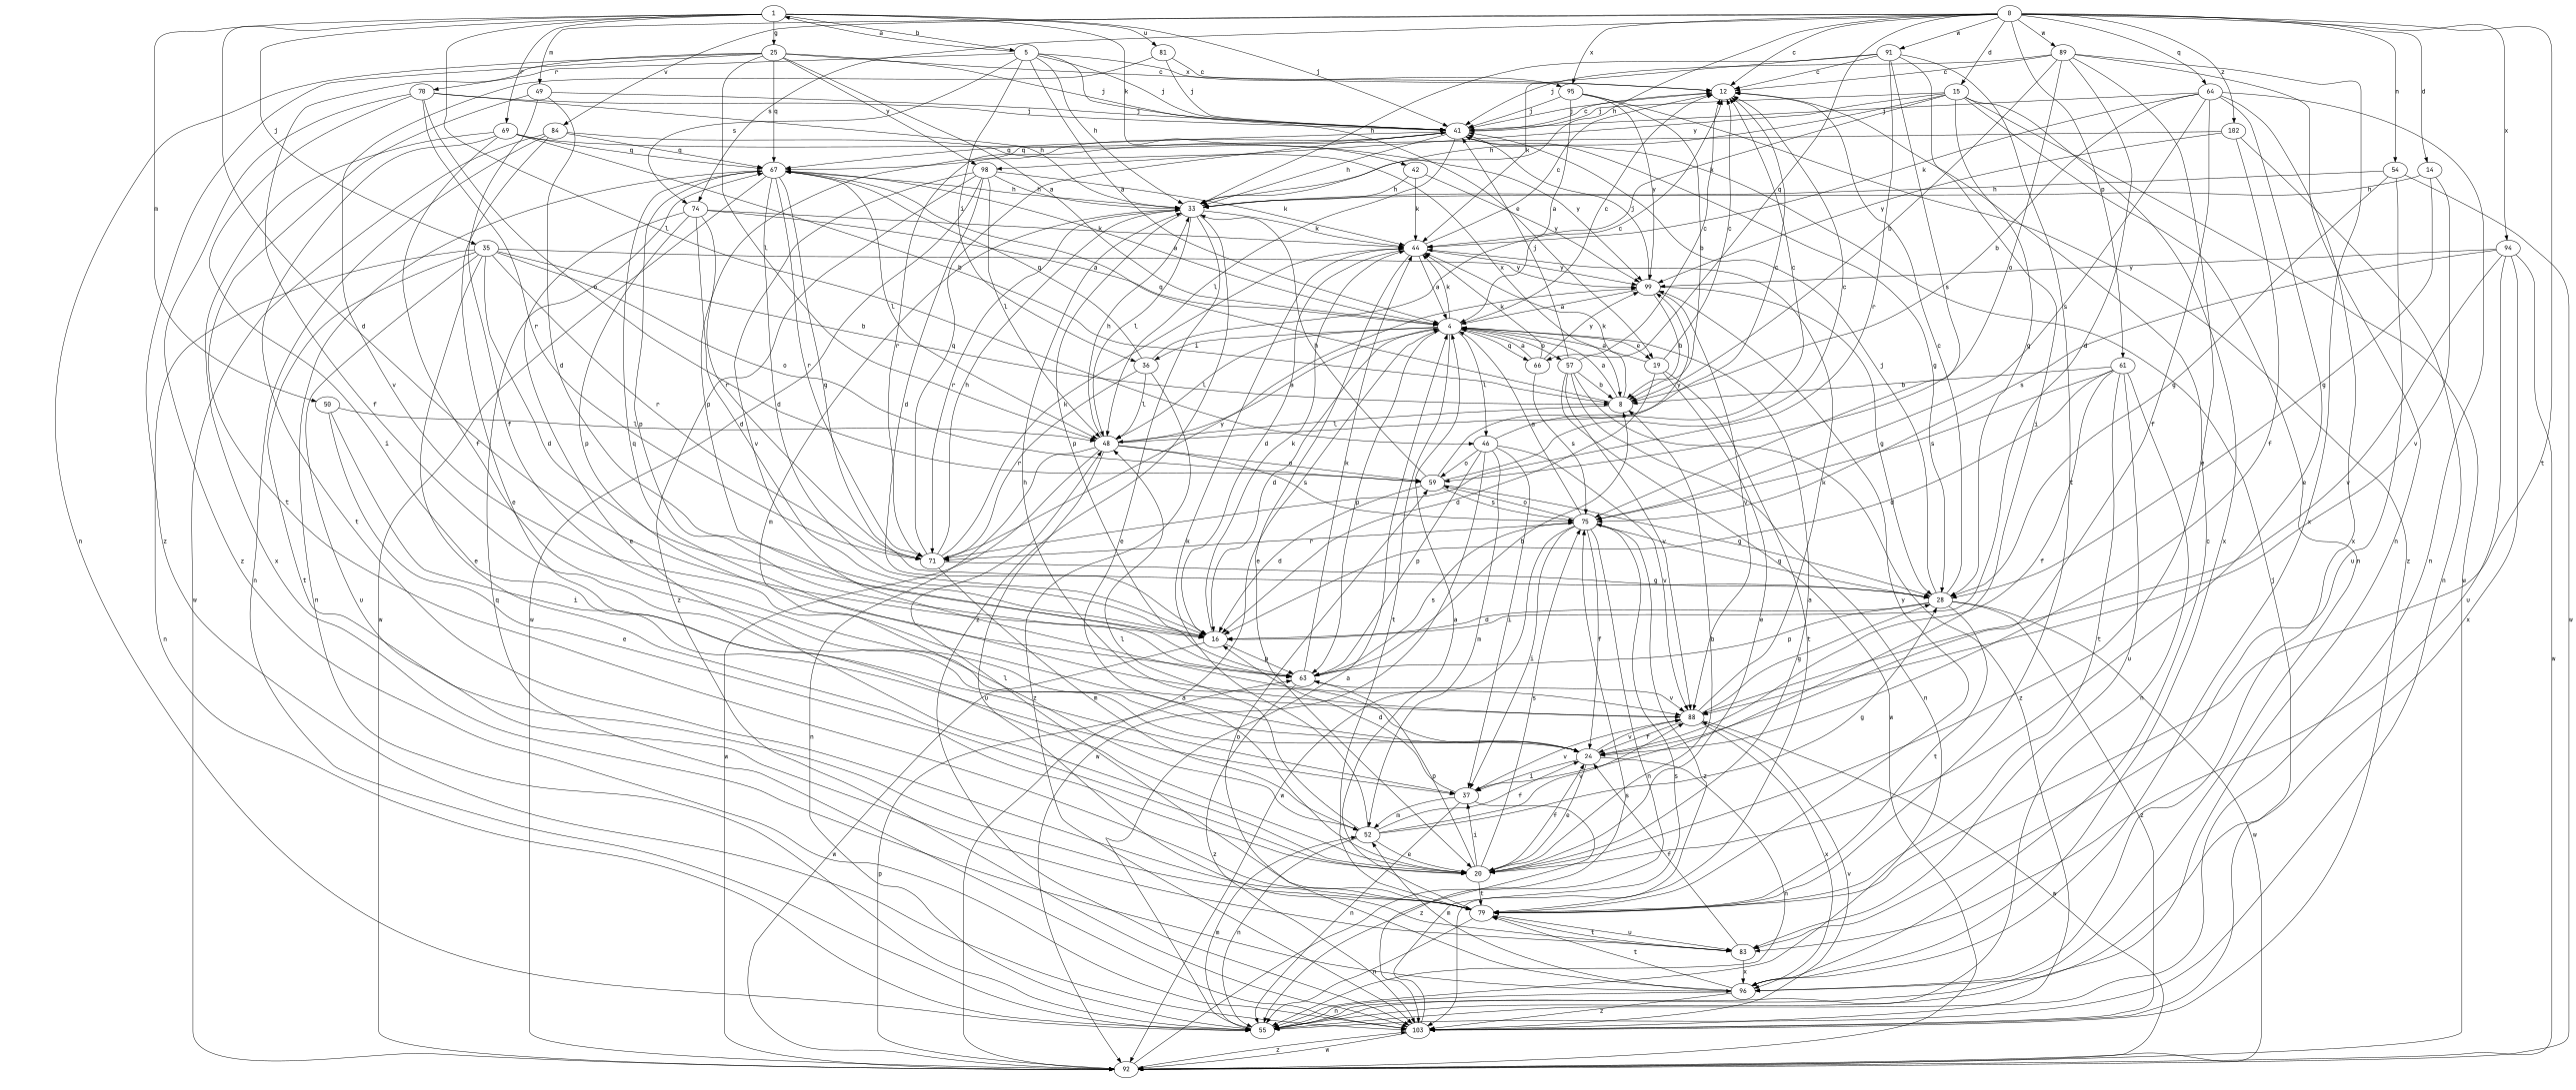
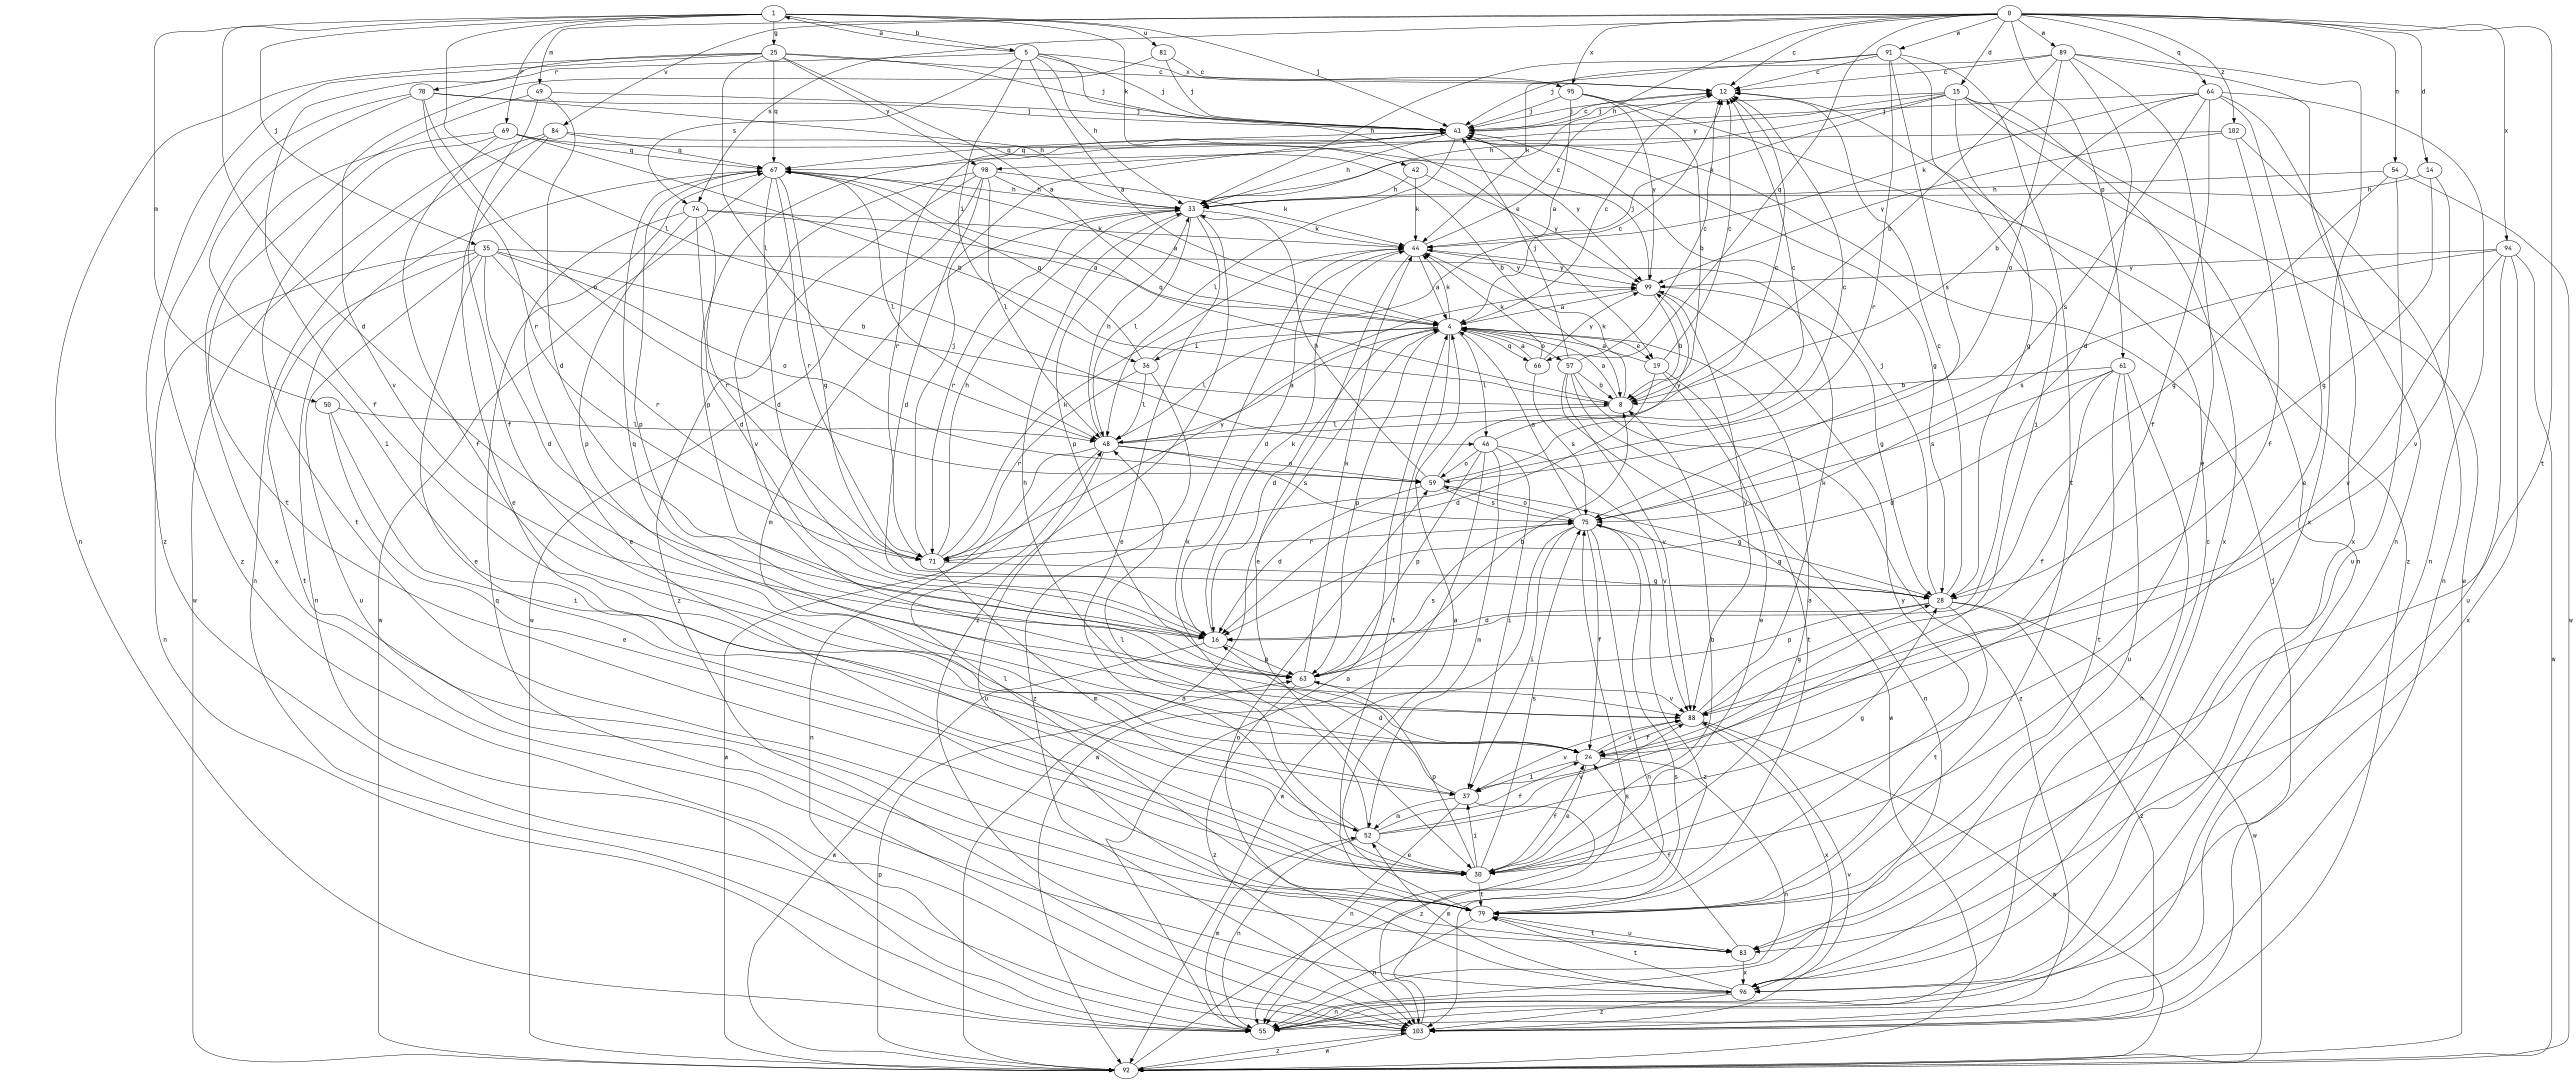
  strict digraph {
    fontname="JetBrains Mono"
    node [fontname="JetBrains Mono"]
    edge [fontname="JetBrains Mono"]
    0
    12
    14
    15
    33
    49
    54
    61
    64
    66
    74
    79
    84
    89
    91
    94
    95
    102
    41
    28
    88
    44
    55
    92
    96
    98
    48
    63
-   20
+   20 [label=30]
    103
    52
    71
    16
    24
    83
    8
    75
    4
    99
    67
    59
    37
    1
    5
    25
    n46 [label=35]
    42
    46
    50
    69
    81
    19
    36
    70
    57
    0 -> 12 [label=c]
    0 -> 14 [label=d]
    0 -> 15 [label=d]
    0 -> 33 [label=h]
    0 -> 49 [label=m]
    0 -> 54 [label=n]
    0 -> 61 [label=p]
    0 -> 64 [label=q]
    0 -> 66 [label=q]
    0 -> 74 [label=s]
    0 -> 79 [label=t]
    0 -> 84 [label=v]
    0 -> 89 [label=w]
    0 -> 91 [label=w]
    0 -> 94 [label=x]
    0 -> 95 [label=x]
    0 -> 102 [label=z]
    12 -> 41 [label=j]
    14 -> 33 [label=h]
    14 -> 28 [label=g]
    14 -> 88 [label=v]
    15 -> 33 [label=h]
    15 -> 41 [label=j]
    15 -> 28 [label=g]
    15 -> 44 [label=k]
    15 -> 55 [label=n]
    15 -> 92 [label=w]
    15 -> 96 [label=x]
    15 -> 98 [label=y]
    33 -> 44 [label=k]
    33 -> 48 [label=l]
    33 -> 63 [label=p]
    33 -> 20 [label=e]
    33 -> 103 [label=z]
    33 -> 52 [label=m]
    33 -> 71 [label=r]
    49 -> 79 [label=t]
    49 -> 41 [label=j]
    49 -> 16 [label=d]
    49 -> 24 [label=f]
    54 -> 33 [label=h]
    54 -> 28 [label=g]
    54 -> 92 [label=w]
    54 -> 83 [label=u]
    61 -> 79 [label=t]
    61 -> 55 [label=n]
    61 -> 16 [label=d]
    61 -> 24 [label=f]
    61 -> 83 [label=u]
    61 -> 8 [label=b]
    61 -> 75 [label=s]
    64 -> 41 [label=j]
    64 -> 44 [label=k]
    64 -> 55 [label=n]
    64 -> 96 [label=x]
    64 -> 20 [label=e]
    64 -> 24 [label=f]
    64 -> 8 [label=b]
    64 -> 75 [label=s]
    66 -> 44 [label=k]
    66 -> 75 [label=s]
    66 -> 4 [label=a]
    66 -> 99 [label=y]
    74 -> 44 [label=k]
    74 -> 63 [label=p]
    74 -> 20 [label=e]
    74 -> 71 [label=r]
    74 -> 16 [label=d]
    74 -> 4 [label=a]
    79 -> 55 [label=n]
    79 -> 48 [label=l]
    79 -> 83 [label=u]
    79 -> 4 [label=a]
    79 -> 99 [label=y]
    84 -> 55 [label=n]
    84 -> 92 [label=w]
    84 -> 20 [label=e]
-   84 -> 8 [label=x]
+   84 -> 8 [label=b]
    84 -> 67 [label=q]
    89 -> 12 [label=c]
    89 -> 41 [label=j]
    89 -> 55 [label=n]
    89 -> 96 [label=x]
    89 -> 20 [label=e]
    89 -> 16 [label=d]
    89 -> 8 [label=b]
    89 -> 59 [label=o]
    91 -> 12 [label=c]
    91 -> 33 [label=h]
    91 -> 79 [label=t]
    91 -> 44 [label=k]
    91 -> 71 [label=r]
    91 -> 75 [label=s]
    91 -> 37 [label=i]
    94 -> 88 [label=v]
    94 -> 92 [label=w]
    94 -> 96 [label=x]
    94 -> 83 [label=u]
    94 -> 75 [label=s]
    94 -> 99 [label=y]
    95 -> 41 [label=j]
    95 -> 103 [label=z]
    95 -> 8 [label=b]
    95 -> 4 [label=a]
    95 -> 99 [label=y]
    102 -> 55 [label=n]
    102 -> 24 [label=f]
    102 -> 99 [label=y]
    102 -> 67 [label=q]
    41 -> 12 [label=c]
    41 -> 33 [label=h]
    41 -> 28 [label=g]
    41 -> 48 [label=l]
    41 -> 63 [label=p]
    41 -> 71 [label=r]
    41 -> 67 [label=q]
    28 -> 12 [label=c]
    28 -> 79 [label=t]
    28 -> 41 [label=j]
    28 -> 92 [label=w]
    28 -> 63 [label=p]
    28 -> 103 [label=z]
    28 -> 16 [label=d]
    88 -> 28 [label=g]
    88 -> 44 [label=k]
    88 -> 92 [label=w]
    88 -> 96 [label=x]
    88 -> 24 [label=f]
    88 -> 67 [label=q]
    44 -> 12 [label=c]
    44 -> 20 [label=e]
    44 -> 16 [label=d]
    44 -> 4 [label=a]
    44 -> 99 [label=y]
    55 -> 52 [label=m]
    55 -> 4 [label=a]
    92 -> 63 [label=p]
    92 -> 103 [label=z]
    92 -> 75 [label=s]
    92 -> 4 [label=a]
    96 -> 12 [label=c]
    96 -> 79 [label=t]
    96 -> 55 [label=n]
    96 -> 103 [label=z]
    96 -> 52 [label=m]
    96 -> 59 [label=o]
    98 -> 33 [label=h]
    98 -> 88 [label=v]
    98 -> 44 [label=k]
    98 -> 92 [label=w]
    98 -> 48 [label=l]
    98 -> 103 [label=z]
    98 -> 16 [label=d]
    48 -> 12 [label=c]
    48 -> 33 [label=h]
    48 -> 55 [label=n]
    48 -> 92 [label=w]
    48 -> 83 [label=u]
    48 -> 75 [label=s]
    48 -> 4 [label=a]
    48 -> 59 [label=o]
    63 -> 88 [label=v]
    63 -> 44 [label=k]
    63 -> 103 [label=z]
    63 -> 8 [label=b]
    63 -> 75 [label=s]
    20 -> 79 [label=t]
    20 -> 63 [label=p]
    20 -> 24 [label=f]
    20 -> 8 [label=b]
    20 -> 75 [label=s]
    20 -> 4 [label=a]
    20 -> 37 [label=i]
    103 -> 41 [label=j]
    103 -> 88 [label=v]
    103 -> 92 [label=w]
    103 -> 75 [label=s]
    103 -> 67 [label=q]
    52 -> 28 [label=g]
    52 -> 88 [label=v]
    52 -> 44 [label=k]
    52 -> 55 [label=n]
    52 -> 48 [label=l]
    52 -> 20 [label=e]
    52 -> 24 [label=f]
    71 -> 33 [label=h]
-   71 -> 41 [label=q]
+   71 -> 41 [label=j]
    71 -> 28 [label=g]
    71 -> 44 [label=k]
    71 -> 52 [label=m]
    71 -> 99 [label=y]
    16 -> 44 [label=k]
    16 -> 92 [label=w]
    16 -> 63 [label=p]
    24 -> 33 [label=h]
    24 -> 88 [label=v]
    24 -> 55 [label=n]
    24 -> 20 [label=e]
    24 -> 37 [label=i]
    83 -> 79 [label=t]
    83 -> 96 [label=x]
    83 -> 24 [label=f]
    8 -> 44 [label=k]
    8 -> 48 [label=l]
    8 -> 4 [label=a]
    8 -> 67 [label=q]
    75 -> 28 [label=g]
    75 -> 55 [label=n]
    75 -> 92 [label=w]
    75 -> 103 [label=z]
    75 -> 71 [label=r]
    75 -> 24 [label=f]
    75 -> 4 [label=a]
    75 -> 59 [label=o]
    75 -> 37 [label=i]
    4 -> 12 [label=c]
    4 -> 66 [label=q]
    4 -> 79 [label=t]
    4 -> 44 [label=k]
    4 -> 48 [label=l]
    4 -> 63 [label=p]
    4 -> 16 [label=d]
    4 -> 46 [label=l]
    4 -> 19 [label=e]
    4 -> 36 [label=i]
    4 -> 57 [label=o]
    99 -> 41 [label=j]
    99 -> 28 [label=g]
    99 -> 88 [label=v]
    99 -> 8 [label=b]
    99 -> 4 [label=a]
    67 -> 33 [label=h]
    67 -> 28 [label=g]
    67 -> 55 [label=n]
    67 -> 92 [label=w]
    67 -> 48 [label=l]
    67 -> 63 [label=p]
    67 -> 71 [label=r]
    67 -> 16 [label=d]
    67 -> 4 [label=a]
    59 -> 12 [label=c]
    59 -> 33 [label=h]
    59 -> 28 [label=g]
    59 -> 16 [label=d]
    59 -> 75 [label=s]
    59 -> 99 [label=y]
    37 -> 88 [label=v]
    37 -> 55 [label=n]
    37 -> 103 [label=z]
    37 -> 52 [label=m]
    37 -> 16 [label=d]
    1 -> 41 [label=j]
    1 -> 16 [label=d]
    1 -> 5 [label=b]
    1 -> 25 [label=g]
    1 -> n46 [label=j]
    1 -> 42 [label=k]
    1 -> 46 [label=l]
    1 -> 50 [label=m]
    1 -> 69 [label=r]
    1 -> 81 [label=u]
    5 -> 33 [label=h]
    5 -> 74 [label=s]
    5 -> 95 [label=x]
    5 -> 41 [label=j]
    5 -> 4 [label=a]
    5 -> 1 [label=a]
    5 -> 19 [label=e]
    5 -> 36 [label=i]
    5 -> 70 [label=r]
    25 -> 12 [label=c]
    25 -> 41 [label=j]
    25 -> 55 [label=n]
    25 -> 98 [label=y]
    25 -> 48 [label=l]
    25 -> 103 [label=z]
    25 -> 24 [label=f]
    25 -> 4 [label=a]
    25 -> 67 [label=q]
    n46 -> 79 [label=t]
    n46 -> 55 [label=n]
    n46 -> 20 [label=e]
    n46 -> 71 [label=r]
    n46 -> 16 [label=d]
    n46 -> 83 [label=u]
    n46 -> 8 [label=b]
    n46 -> 99 [label=y]
    n46 -> 59 [label=o]
    42 -> 33 [label=h]
    42 -> 44 [label=k]
    42 -> 99 [label=y]
    46 -> 12 [label=c]
    46 -> 88 [label=v]
    46 -> 92 [label=w]
    46 -> 63 [label=p]
    46 -> 52 [label=m]
    46 -> 59 [label=o]
    46 -> 37 [label=i]
    50 -> 48 [label=l]
    50 -> 20 [label=e]
    50 -> 37 [label=i]
    69 -> 79 [label=t]
    69 -> 96 [label=x]
    69 -> 24 [label=f]
    69 -> 8 [label=b]
    69 -> 99 [label=y]
    69 -> 67 [label=q]
    81 -> 12 [label=c]
    81 -> 41 [label=j]
    81 -> 88 [label=v]
    19 -> 12 [label=c]
    19 -> 79 [label=t]
    19 -> 20 [label=e]
    19 -> 16 [label=d]
    19 -> 4 [label=a]
    36 -> 12 [label=c]
    36 -> 48 [label=l]
    36 -> 103 [label=z]
    36 -> 71 [label=r]
    36 -> 67 [label=q]
    70 -> 33 [label=h]
    70 -> 41 [label=j]
    70 -> 103 [label=z]
    70 -> 71 [label=r]
    70 -> 59 [label=o]
    70 -> 37 [label=i]
    57 -> 12 [label=c]
    57 -> 41 [label=j]
    57 -> 88 [label=v]
    57 -> 55 [label=n]
    57 -> 92 [label=w]
    57 -> 103 [label=z]
    57 -> 8 [label=b]
  }
